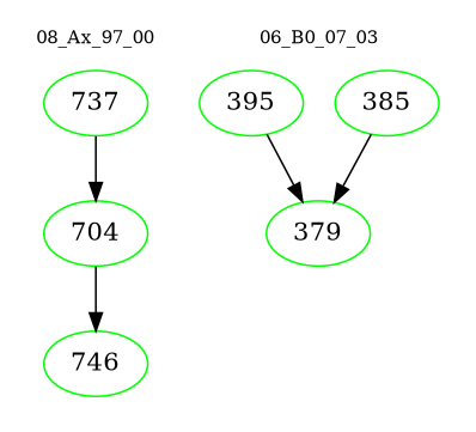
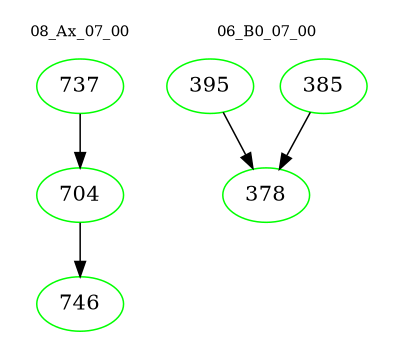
  digraph {
    node [color=green]
    edge [color=black]
    n1 [label=737]
    n2 [label=704]
    n3 [label=746]
    n4 [label=385]
-   n5 [label=379]
+   n5 [label=378]
    n6 [label=395]
    subgraph cluster_1 {
      color=white
      fontsize=10
-     label="08_Ax_97_00"
+     label="08_Ax_07_00"
      n1
      n2
      n3
    }
    subgraph cluster_2 {
      color=white
      fontsize=10
-     label="06_B0_07_03"
+     label="06_B0_07_00"
      n4
      n5
      n6
    }
    n1 -> n2
    n2 -> n3
    n4 -> n5
    n6 -> n5
  }
